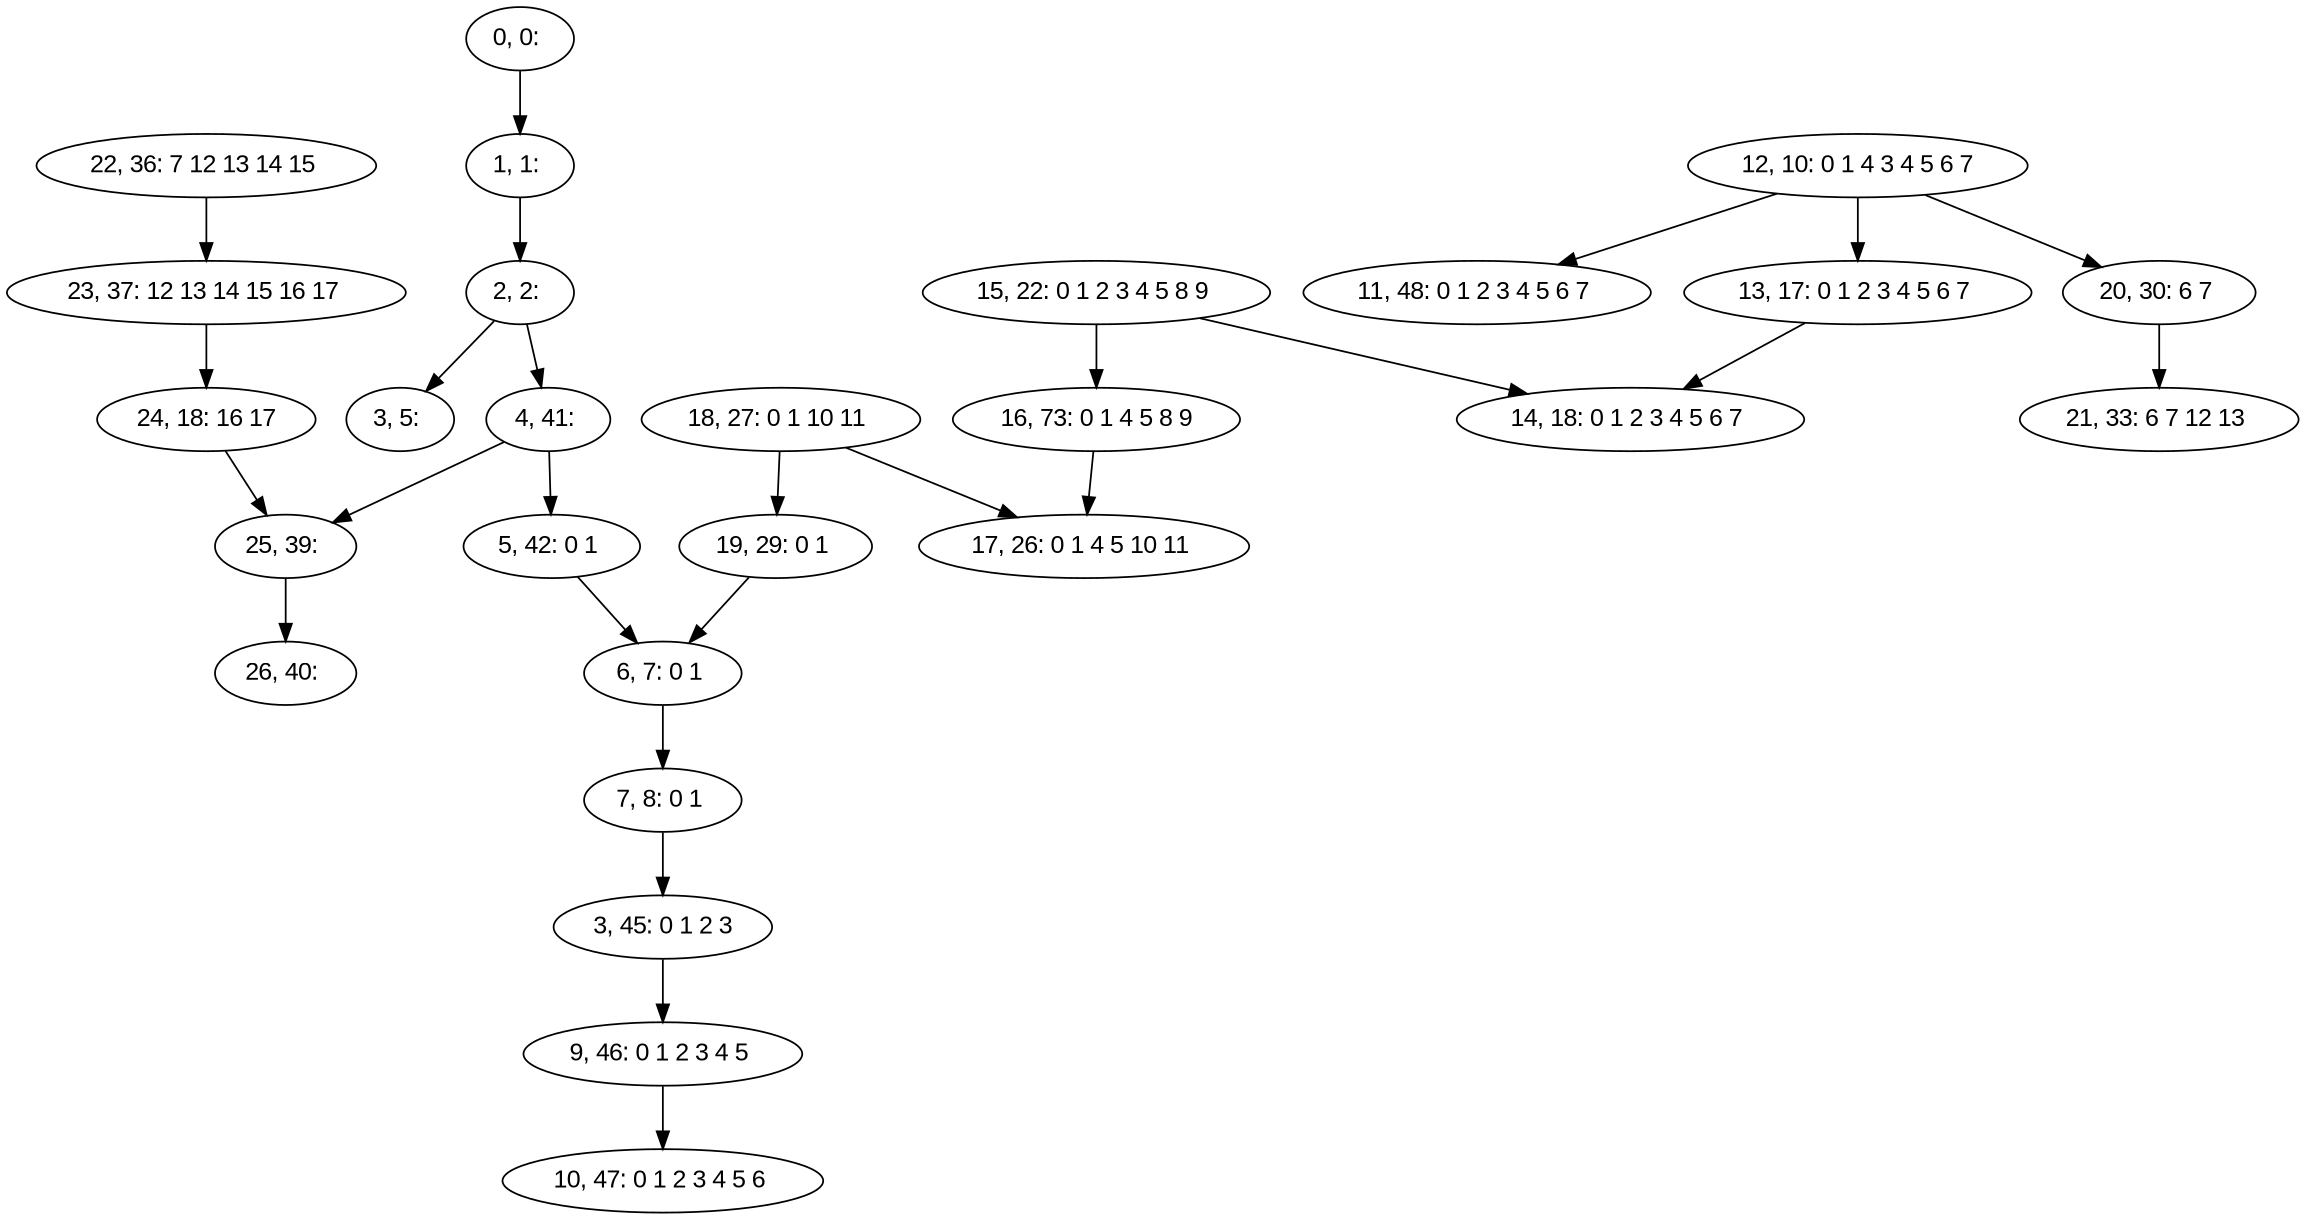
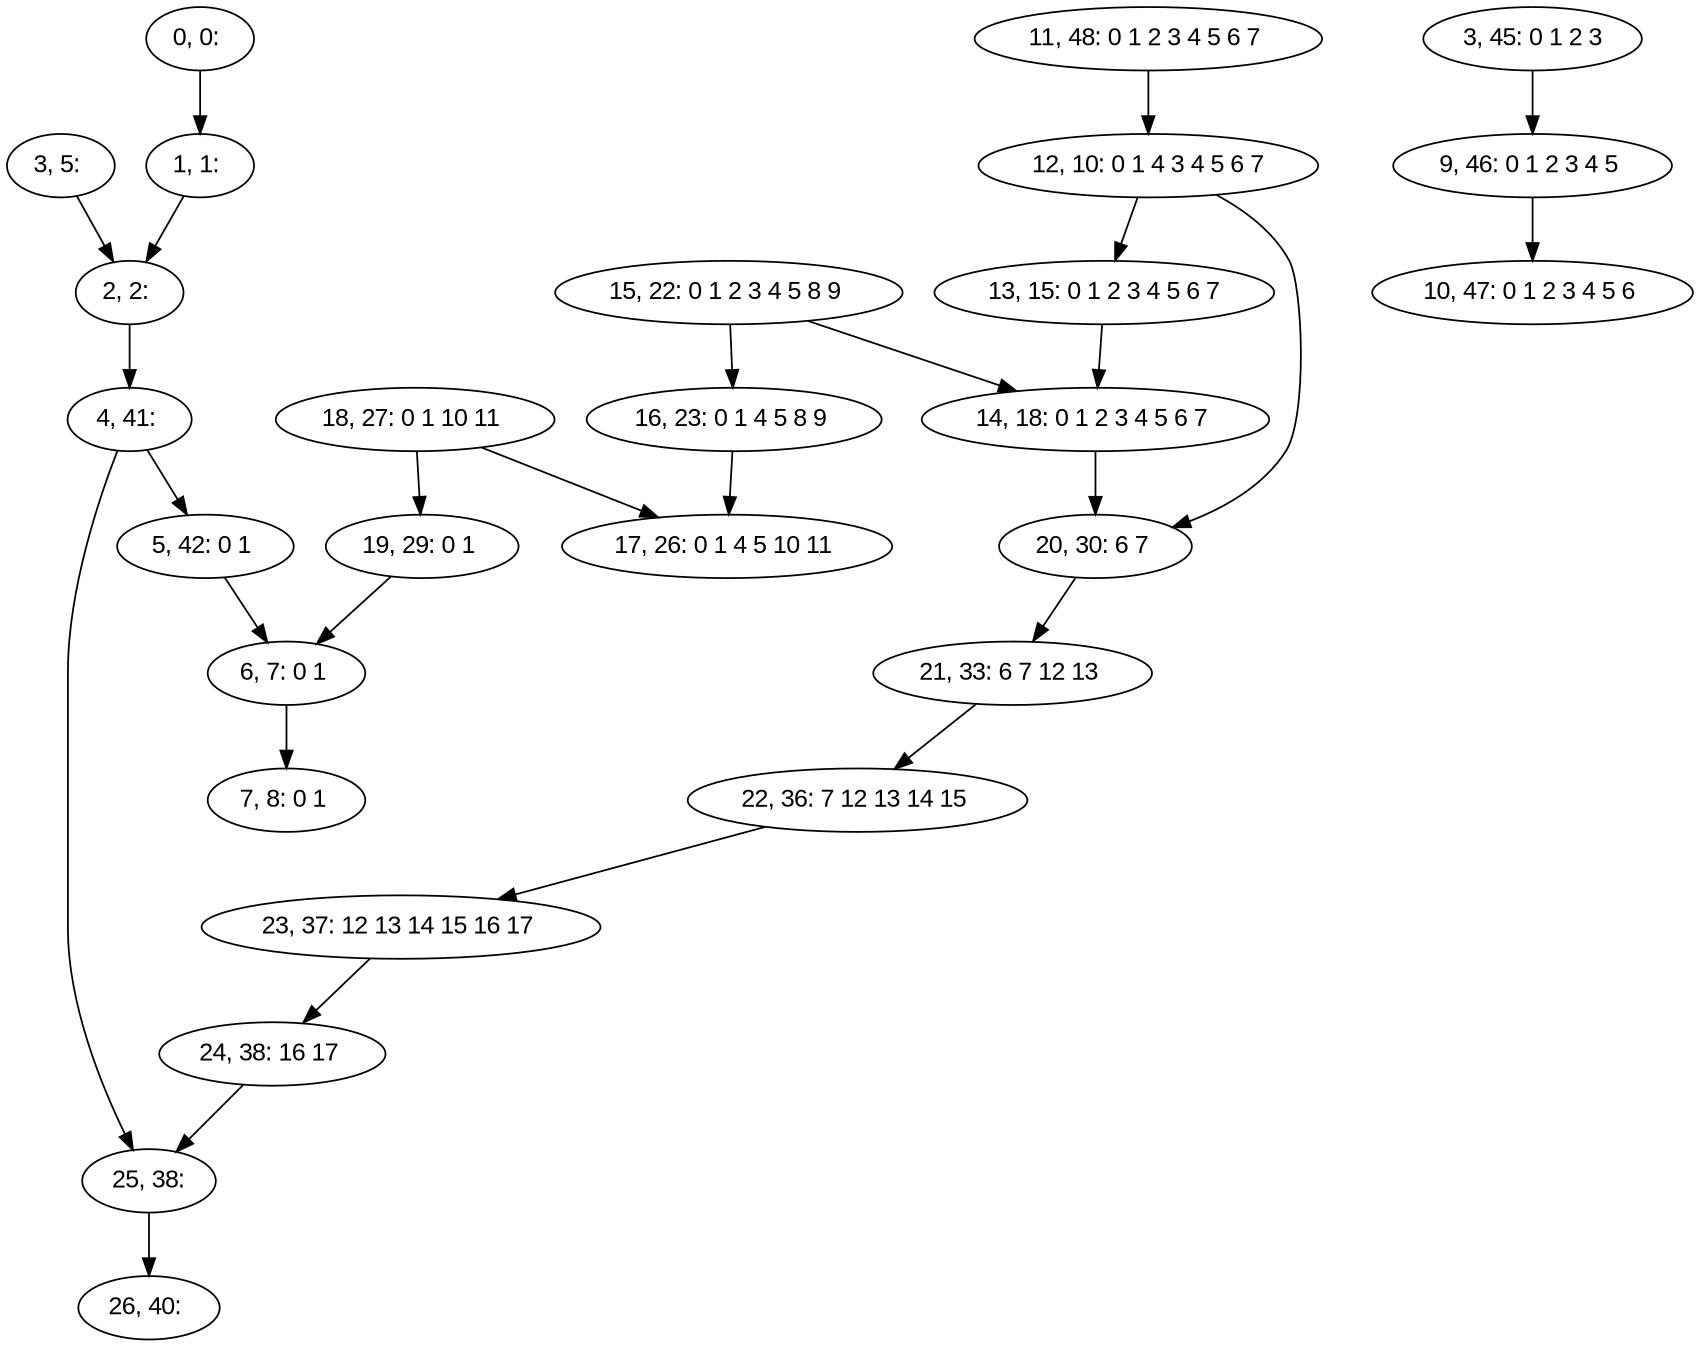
  digraph {
    fontname="Liberation Sans"
    node [fontname="Liberation Sans"]
    edge [fontname="Liberation Sans"]
    n1 [label="0, 0: "]
    n2 [label="1, 1: "]
    n3 [label="2, 2: "]
    n4 [label="3, 5: "]
    n5 [label="4, 41: "]
-   n6 [label="25, 39: "]
+   n6 [label="25, 38:"]
    n7 [label="5, 42: 0 1 "]
    n8 [label="26, 40: "]
    n9 [label="6, 7: 0 1 "]
    n10 [label="7, 8: 0 1 "]
    n11 [label="3, 45: 0 1 2 3"]
    n12 [label="9, 46: 0 1 2 3 4 5 "]
    n13 [label="10, 47: 0 1 2 3 4 5 6 "]
    n14 [label="11, 48: 0 1 2 3 4 5 6 7 "]
    n15 [label="12, 10: 0 1 4 3 4 5 6 7"]
-   n16 [label="13, 17: 0 1 2 3 4 5 6 7 "]
+   n16 [label="13, 15: 0 1 2 3 4 5 6 7"]
    n17 [label="20, 30: 6 7 "]
    n18 [label="14, 18: 0 1 2 3 4 5 6 7 "]
    n19 [label="21, 33: 6 7 12 13 "]
    n20 [label="15, 22: 0 1 2 3 4 5 8 9 "]
-   n21 [label="16, 73: 0 1 4 5 8 9"]
+   n21 [label="16, 23: 0 1 4 5 8 9 "]
    n22 [label="17, 26: 0 1 4 5 10 11 "]
    n23 [label="18, 27: 0 1 10 11 "]
    n24 [label="19, 29: 0 1 "]
    n25 [label="22, 36: 7 12 13 14 15 "]
    n26 [label="23, 37: 12 13 14 15 16 17 "]
-   n27 [label="24, 18: 16 17"]
+   n27 [label="24, 38: 16 17 "]
    n1 -> n2
    n2 -> n3
-   n3 -> n4
+   n4 -> n3
    n3 -> n5
    n5 -> n6
    n5 -> n7
    n6 -> n8
    n7 -> n9
    n9 -> n10
-   n10 -> n11
    n11 -> n12
    n12 -> n13
-   n15 -> n14
+   n14 -> n15
    n15 -> n16
    n15 -> n17
    n16 -> n18
    n17 -> n19
+   n18 -> n17
+   n19 -> n25
    n20 -> n18
    n20 -> n21
    n21 -> n22
    n23 -> n22
    n23 -> n24
    n24 -> n9
    n25 -> n26
    n26 -> n27
    n27 -> n6
  }
